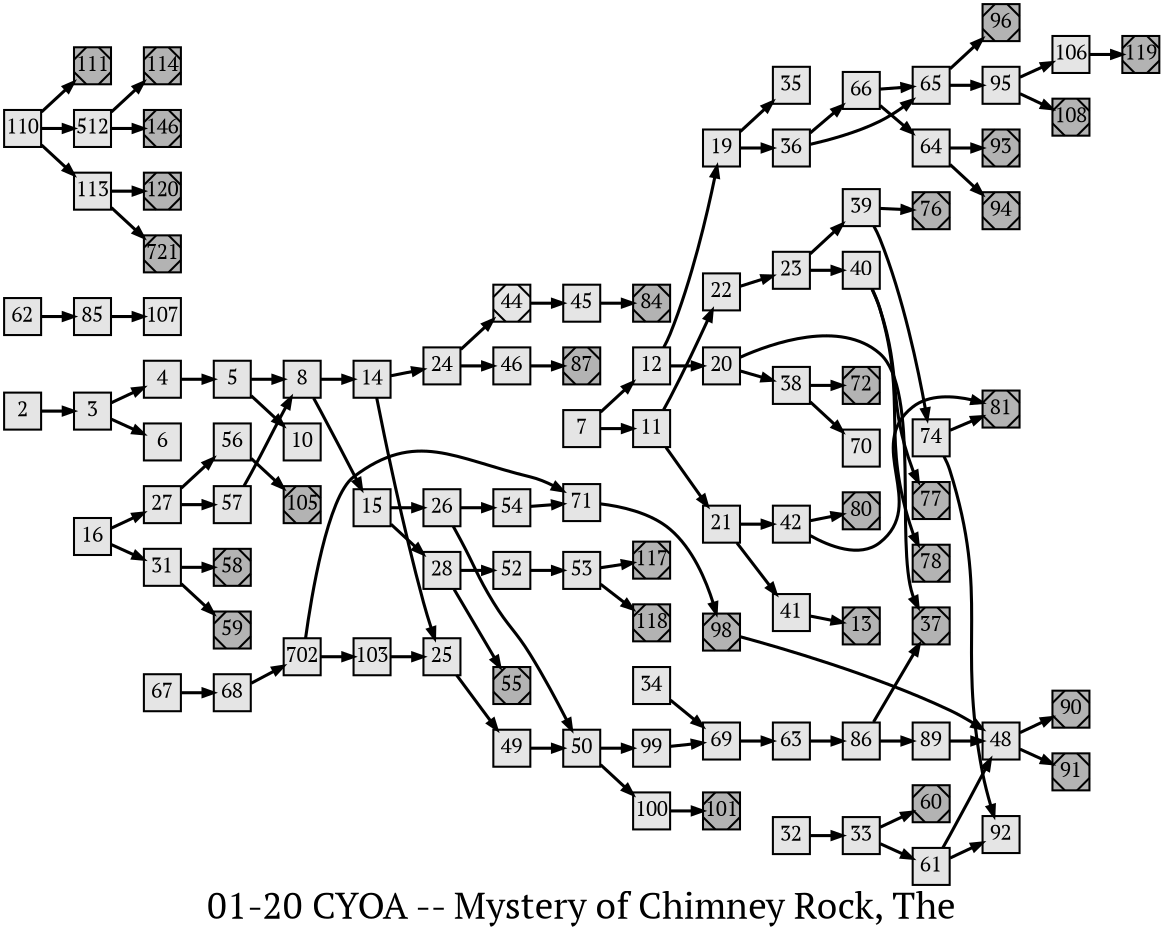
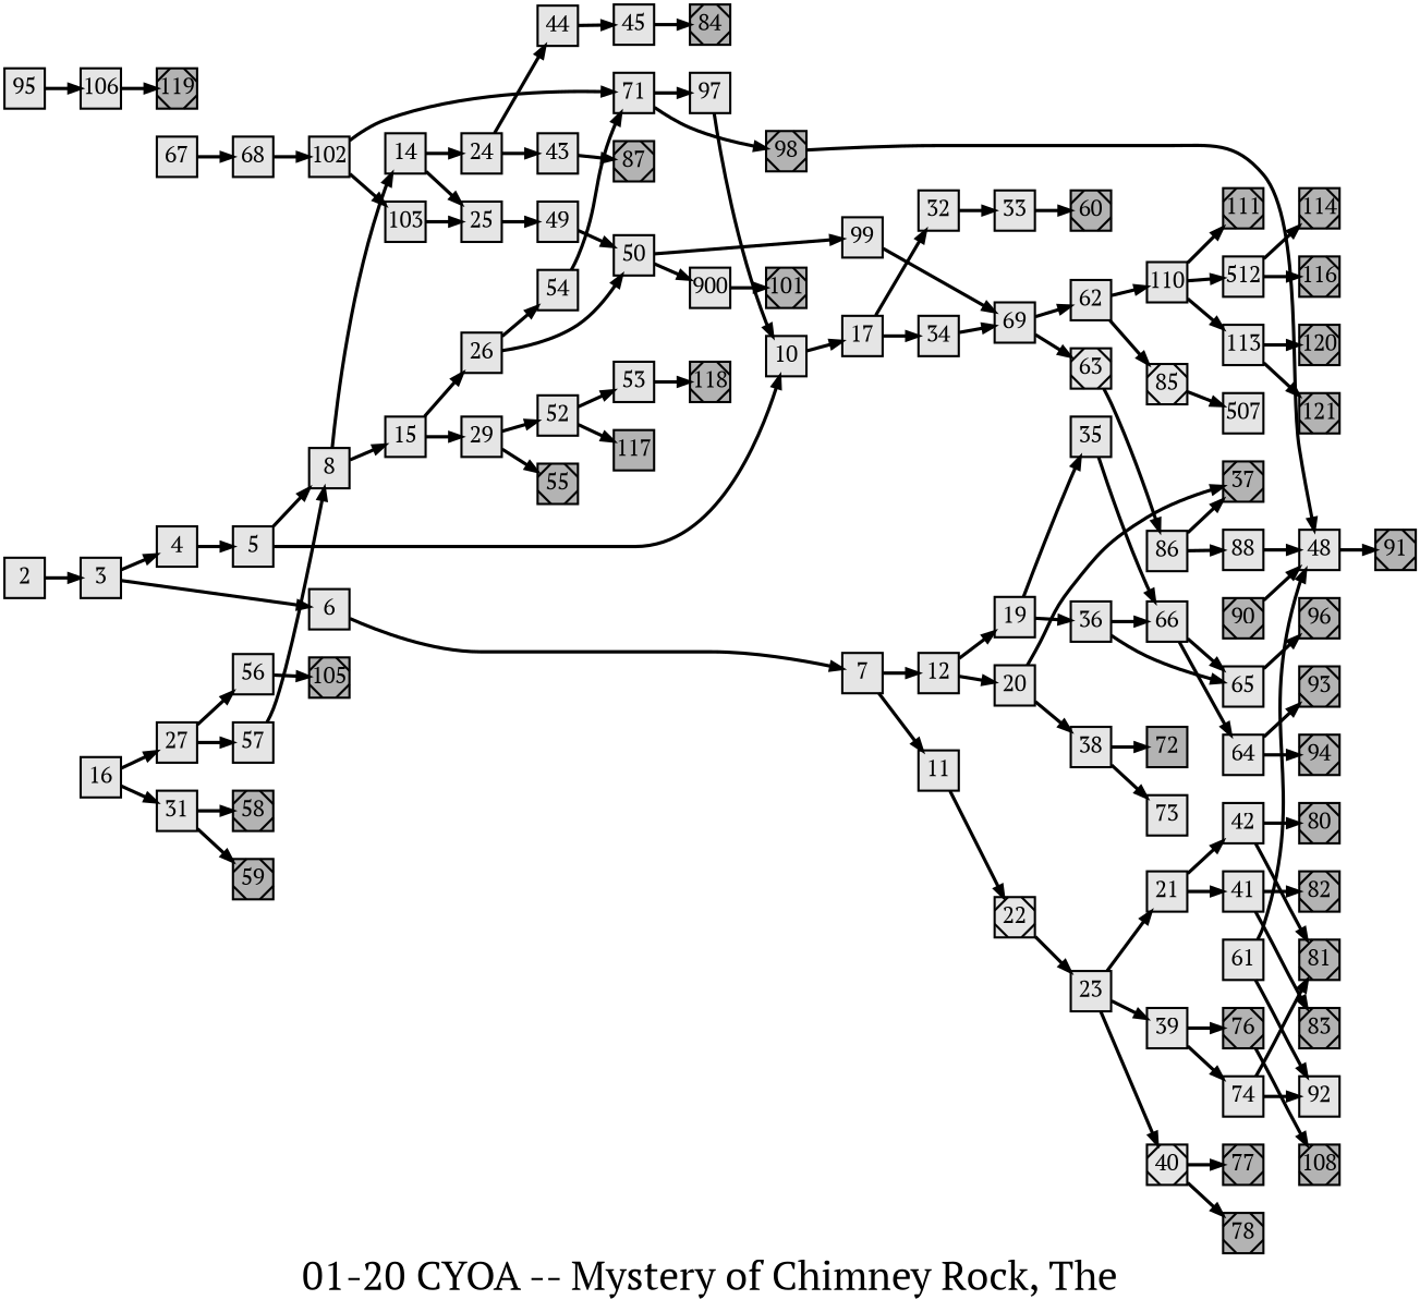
  digraph {
    fontname="PT Serif"
    fontsize=36
    label="01-20 CYOA -- Mystery of Chimney Rock, The"
    nodesep=0.35
    ordering=out
    rankdir=LR
    ranksep=0.45
    node [fillcolor=grey90 fixedsize=true fontname="PT Serif" fontsize=20 labelfloat=true margin="0,0" penwidth=2 regular=true shape=rect style=filled]
    edge [fontname="PT Serif" fontsize=12 labelfloat=true penwidth=3]
    2
    3
    4
    6
    5
    7
    8
    10
    12
    11
    14
    15
+   17
    24
    25
    26
-   28
+   28 [label=29]
    16
    27
    31
    32
    34
    19
    20
-   22
+   22 [shape=Msquare]
    21
    35
    36
    37 [fillcolor=grey70 shape=Msquare]
    38
    23
    42
    41
-   44 [shape=Msquare]
-   46
+   44
+   46 [label=43]
    49
    54
    50
    52
    55 [fillcolor=grey70 shape=Msquare]
    56
    57
    58 [fillcolor=grey70 shape=Msquare]
    59 [fillcolor=grey70 shape=Msquare]
    33
    69
    39
-   40
+   40 [shape=Msquare]
    80 [fillcolor=grey70 shape=Msquare]
    81 [fillcolor=grey70 shape=Msquare]
-   83 [fillcolor=grey70 shape=Msquare label=13]
+   82 [fillcolor=grey70 shape=Msquare]
+   83 [fillcolor=grey70 shape=Msquare]
    66
    65
-   72 [fillcolor=grey70 shape=Msquare]
-   73 [label=70]
+   72 [fillcolor=grey70 shape=box]
+   73
    45
    n58 [fillcolor=grey70 label=87 shape=Msquare]
    90 [fillcolor=grey70 shape=Msquare]
    48
    91 [fillcolor=grey70 shape=Msquare]
    71
    99
-   100
+   100 [label=900]
    53
    105 [fillcolor=grey70 shape=Msquare]
    60 [fillcolor=grey70 shape=Msquare]
    61
    62
-   63
+   63 [shape=Msquare]
    64
    67
    68
    76 [fillcolor=grey70 shape=Msquare]
    74
    77 [fillcolor=grey70 shape=Msquare]
    78 [fillcolor=grey70 shape=Msquare]
    92
    84 [fillcolor=grey70 shape=Msquare]
+   97
    98 [fillcolor=grey70 shape=Msquare]
    101 [fillcolor=grey70 shape=Msquare]
-   117 [fillcolor=grey70 shape=Msquare]
+   117 [fillcolor=grey70 shape=box]
    118 [fillcolor=grey70 shape=Msquare]
    110
-   85
+   85 [shape=Msquare]
    86
    93 [fillcolor=grey70 shape=Msquare]
    94 [fillcolor=grey70 shape=Msquare]
    96 [fillcolor=grey70 shape=Msquare]
    95
-   102 [label=702]
+   102
    111 [fillcolor=grey70 shape=Msquare]
    n94 [label=512]
    113
-   107
+   107 [label=507]
    114 [fillcolor=grey70 shape=Msquare]
-   116 [fillcolor=grey70 shape=Msquare label=146]
+   116 [fillcolor=grey70 shape=Msquare]
    120 [fillcolor=grey70 shape=Msquare]
-   121 [fillcolor=grey70 shape=Msquare label=721]
-   88 [label=89]
+   121 [fillcolor=grey70 shape=Msquare]
+   88
    106
    108 [fillcolor=grey70 shape=Msquare]
    119 [fillcolor=grey70 shape=Msquare]
    103
    2 -> 3
    3 -> 4
    3 -> 6
    4 -> 5
+   6 -> 7
    5 -> 8
    5 -> 10
    7 -> 12
    7 -> 11
    8 -> 14
    8 -> 15
+   10 -> 17
    12 -> 19
    12 -> 20
    11 -> 22
-   11 -> 21
+   23 -> 21
    14 -> 24
    14 -> 25
    15 -> 26
    15 -> 28
+   17 -> 32
+   17 -> 34
    24 -> 44
    24 -> 46
    25 -> 49
    26 -> 54
    26 -> 50
    28 -> 52
    28 -> 55
    16 -> 27
    16 -> 31
    27 -> 56
    27 -> 57
    31 -> 58
    31 -> 59
    32 -> 33
    34 -> 69
    19 -> 35
    19 -> 36
    20 -> 37
    20 -> 38
    22 -> 23
    21 -> 42
    21 -> 41
+   35 -> 66
    36 -> 66
    36 -> 65
    38 -> 72
    38 -> 73
    23 -> 39
    23 -> 40
    42 -> 80
    42 -> 81
+   41 -> 82
    41 -> 83
    44 -> 45
    46 -> n58
    49 -> 50
    54 -> 71
    50 -> 99
    50 -> 100
    52 -> 53
    56 -> 105
    57 -> 8
    33 -> 60
-   33 -> 61
+   69 -> 62
    69 -> 63
    39 -> 76
    39 -> 74
    40 -> 77
    40 -> 78
    66 -> 65
    66 -> 64
    65 -> 96
-   65 -> 95
    45 -> 84
-   48 -> 90
+   90 -> 48
    48 -> 91
+   71 -> 97
    71 -> 98
    99 -> 69
    100 -> 101
-   53 -> 117
+   52 -> 117
    53 -> 118
    61 -> 48
    61 -> 92
+   62 -> 110
    62 -> 85
    63 -> 86
    64 -> 93
    64 -> 94
    67 -> 68
    68 -> 102
    74 -> 81
    74 -> 92
+   97 -> 10
    98 -> 48
    110 -> 111
    110 -> n94
    110 -> 113
    85 -> 107
    86 -> 37
    86 -> 88
    95 -> 106
-   95 -> 108
+   76 -> 108
    102 -> 71
    102 -> 103
    n94 -> 114
    n94 -> 116
    113 -> 120
    113 -> 121
    88 -> 48
    106 -> 119
    103 -> 25
  }
